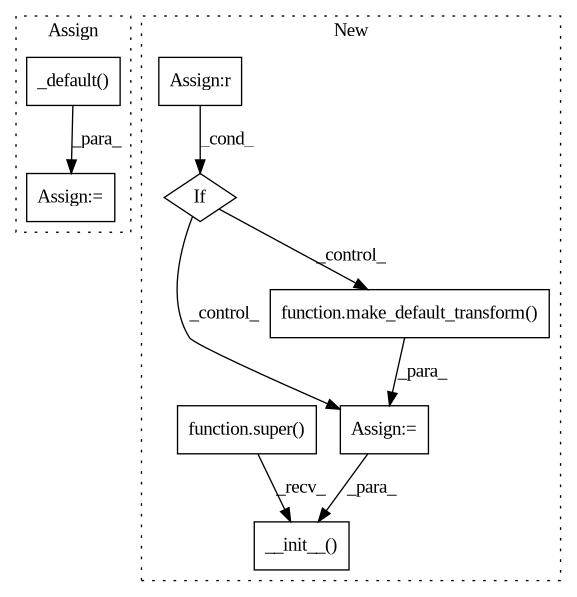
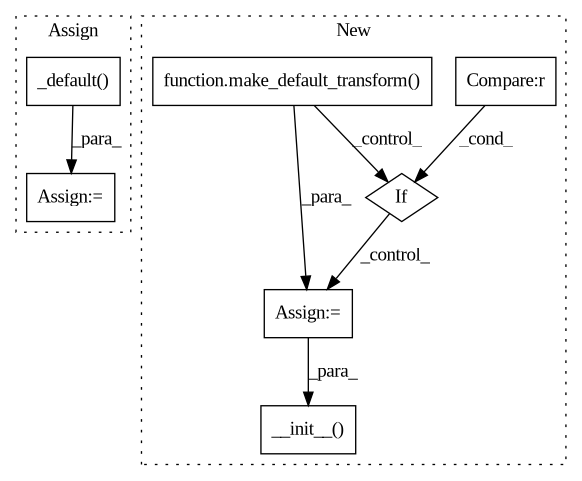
  digraph {
    fontname="Liberation Serif"
    node [a=75 fontname="Liberation Serif" l=3 shape=box]
    edge [fontname="Liberation Serif"]
    n1 [l=12 label="_default()" s=425]
    n2 [a=68 label="Assign:=" s=457]
    n3 [a=96 label=If s=491 shape=diamond]
-   n4 [a=40 l=17 label="Assign:r" s=494]
+   n4 [a=40 l=17 label="Compare:r" s=494]
    n5 [a=68 label="Assign:=" s=534]
    n6 [l="17,1" label="__init__()" s="580,606"]
-   n7 [l=7 label="function.super()" s=580]
    n8 [l="23,1" label="function.make_default_transform()" s="537,570"]
    subgraph cluster_1 {
      label=Assign
      style=dotted
      n1
      n2
    }
    subgraph cluster_2 {
      label=New
      style=dotted
      n3
      n4
      n5
      n6
-     n7
      n8
    }
    n1 -> n2 [label=_para_]
    n3 -> n5 [label=_control_]
-   n3 -> n8 [label=_control_]
+   n8 -> n3 [label=_control_]
    n4 -> n3 [label=_cond_]
    n5 -> n6 [label=_para_]
-   n7 -> n6 [label=_recv_]
    n8 -> n5 [label=_para_]
  }
